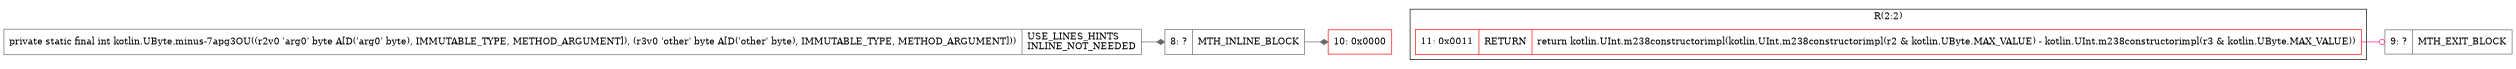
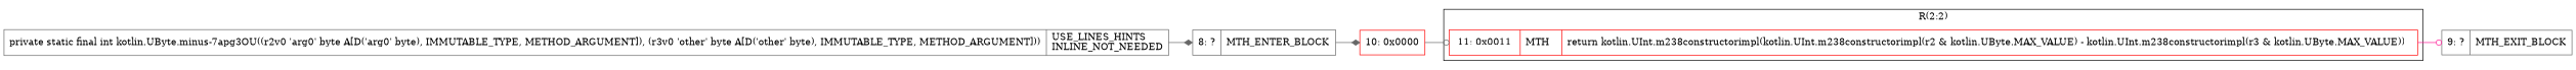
  digraph {
    rankdir=LR
    node [color=gray40 shape=record]
    edge [arrowhead=odot color=gray40]
-   n1 [color=red label="{11\:\ 0x0011|RETURN\l|return kotlin.UInt.m238constructorimpl(kotlin.UInt.m238constructorimpl(r2 & kotlin.UByte.MAX_VALUE) \- kotlin.UInt.m238constructorimpl(r3 & kotlin.UByte.MAX_VALUE))\l}"]
+   n1 [color=red label="{11\:\ 0x0011|MTH\l|return kotlin.UInt.m238constructorimpl(kotlin.UInt.m238constructorimpl(r2 & kotlin.UByte.MAX_VALUE) \- kotlin.UInt.m238constructorimpl(r3 & kotlin.UByte.MAX_VALUE))\l}"]
    n2 [label="{9\:\ ?|MTH_EXIT_BLOCK\l}"]
-   n3 [label="{8\:\ ?|MTH_INLINE_BLOCK\l}"]
+   n3 [label="{8\:\ ?|MTH_ENTER_BLOCK\l}"]
    n4 [color=red label="{10\:\ 0x0000}"]
    n5 [label="{private static final int kotlin.UByte.minus\-7apg3OU((r2v0 'arg0' byte A[D('arg0' byte), IMMUTABLE_TYPE, METHOD_ARGUMENT]), (r3v0 'other' byte A[D('other' byte), IMMUTABLE_TYPE, METHOD_ARGUMENT]))  | USE_LINES_HINTS\lINLINE_NOT_NEEDED\l}"]
    subgraph cluster_1 {
      label="R(2:2)"
      n1
    }
    n1 -> n2 [color=deeppink]
    n3 -> n4 [arrowhead=diamond]
+   n4 -> n1
    n5 -> n3 [arrowhead=diamond]
  }
